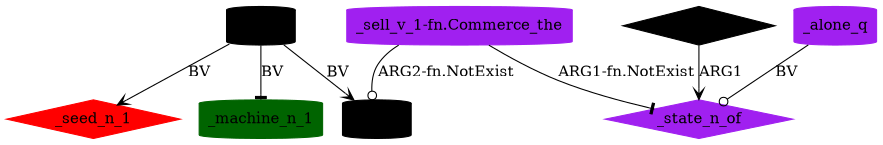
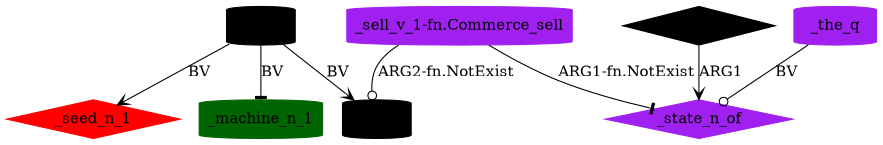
  digraph {
    node [color=black shape=cylinder style=filled]
    edge [arrowhead=vee]
    _machine_n_1 [color=darkgreen]
    udef_q
    _and_c
    _seed_n_1 [color=red shape=diamond]
    _alone_p [shape=diamond]
    _state_n_of [color=purple shape=diamond]
-   _the_q [color=purple label=_alone_q]
-   "_sell_v_1-fn.Commerce_sell" [color=purple label="_sell_v_1-fn.Commerce_the"]
+   _the_q [color=purple]
+   "_sell_v_1-fn.Commerce_sell" [color=purple]
    udef_q -> _machine_n_1 [arrowhead=tee label=BV]
    udef_q -> _and_c [label=BV]
    udef_q -> _seed_n_1 [label=BV]
    _alone_p -> _state_n_of [label=ARG1]
    _the_q -> _state_n_of [arrowhead=odot label=BV]
    "_sell_v_1-fn.Commerce_sell" -> _and_c [arrowhead=odot label="ARG2-fn.NotExist"]
    "_sell_v_1-fn.Commerce_sell" -> _state_n_of [arrowhead=tee label="ARG1-fn.NotExist"]
  }
